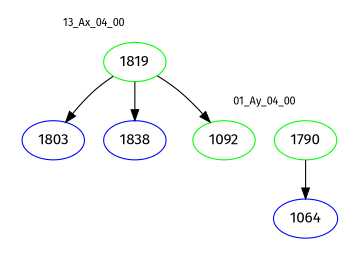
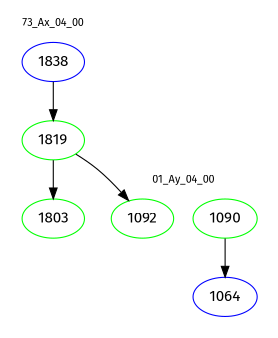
  digraph {
    fontname="Fira Sans"
    node [color=green fontname="Fira Sans"]
    edge [color=black fontname="Fira Sans"]
    n1 [label=1819]
-   n2 [color=blue label=1803]
+   n2 [label=1803]
    n3 [color=blue label=1838]
-   n4 [label=1790]
+   n4 [label=1090]
    n5 [color=blue label=1064]
    n6 [label=1092]
    subgraph cluster_1 {
      color=white
      fontsize=10
-     label="13_Ax_04_00"
+     label="73_Ax_04_00"
      n1
      n2
      n3
    }
    subgraph cluster_2 {
      color=white
      fontsize=10
      label="01_Ay_04_00"
      n4
      n5
      n6
    }
    n1 -> n2
-   n1 -> n3
+   n3 -> n1
    n1 -> n6
    n4 -> n5
  }
